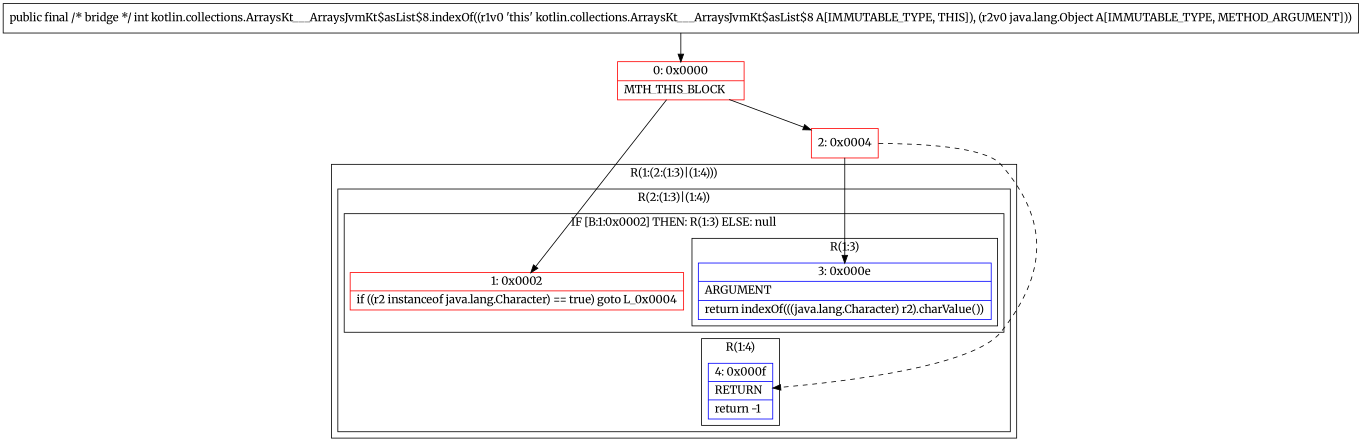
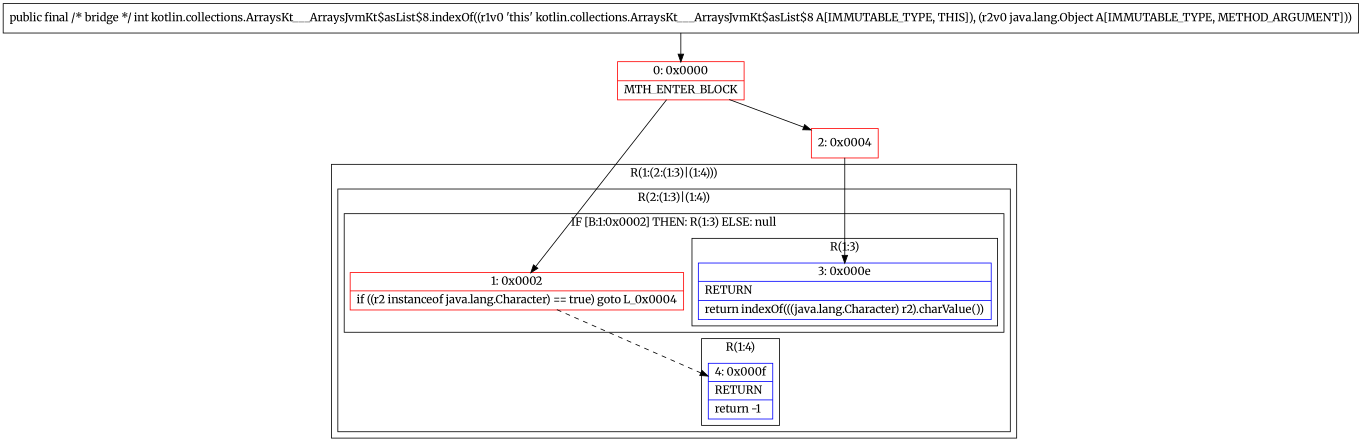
  digraph {
    fontname=Merriweather
    node [color=red fontname=Merriweather shape=record]
    edge [fontname=Merriweather]
-   n1 [color=blue label="{3\:\ 0x000e|ARGUMENT\l|return indexOf(((java.lang.Character) r2).charValue())\l}"]
+   n1 [color=blue label="{3\:\ 0x000e|RETURN\l|return indexOf(((java.lang.Character) r2).charValue())\l}"]
    n2 [label="{1\:\ 0x0002|if ((r2 instanceof java.lang.Character) == true) goto L_0x0004\l}"]
    n3 [color=blue label="{4\:\ 0x000f|RETURN\l|return \-1\l}"]
    n4 [label="{2\:\ 0x0004}"]
-   n5 [label="{0\:\ 0x0000|MTH_THIS_BLOCK\l}"]
+   n5 [label="{0\:\ 0x0000|MTH_ENTER_BLOCK\l}"]
    n6 [label="{public final \/* bridge *\/ int kotlin.collections.ArraysKt___ArraysJvmKt$asList$8.indexOf((r1v0 'this' kotlin.collections.ArraysKt___ArraysJvmKt$asList$8 A[IMMUTABLE_TYPE, THIS]), (r2v0 java.lang.Object A[IMMUTABLE_TYPE, METHOD_ARGUMENT])) }" color=""]
    subgraph cluster_1 {
      label="R(1:(2:(1:3)|(1:4)))"
      subgraph cluster_2 {
        label="R(2:(1:3)|(1:4))"
        subgraph cluster_3 {
          label="IF [B:1:0x0002] THEN: R(1:3) ELSE: null"
          n2
          subgraph cluster_4 {
            label="R(1:3)"
            n1
          }
        }
        subgraph cluster_5 {
          label="R(1:4)"
          n3
        }
      }
    }
-   n4 -> n3 [style=dashed]
+   n2 -> n3 [style=dashed]
    n4 -> n1
    n5 -> n2
    n5 -> n4
    n6 -> n5
  }
